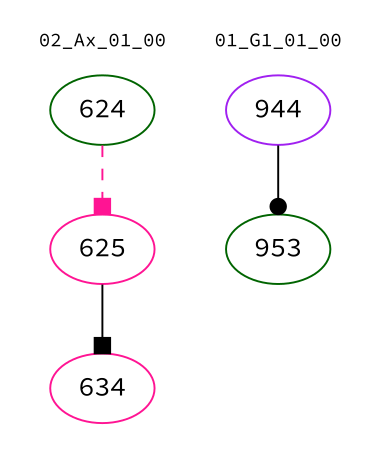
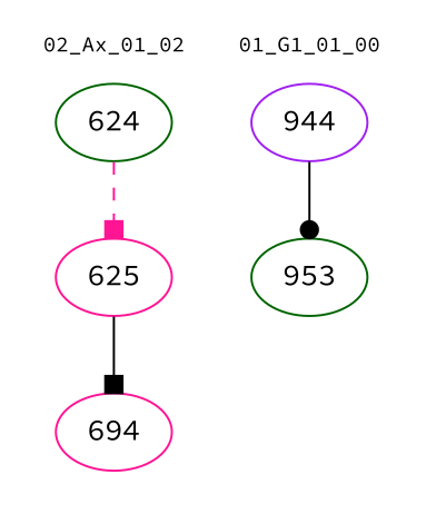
  digraph {
    fontname="Source Code Pro"
    node [color=deeppink fontname="Source Code Pro"]
    edge [arrowhead=box color=black fontname="Source Code Pro" style=solid]
    n1 [label=625]
    n2 [color=darkgreen label=624]
-   n3 [label=634]
+   n3 [label=694]
    n4 [color=purple label=944]
    n5 [color=darkgreen label=953]
    subgraph cluster_1 {
      color=white
      fontsize=10
-     label="02_Ax_01_00"
+     label="02_Ax_01_02"
      n1
      n2
      n3
    }
    subgraph cluster_2 {
      color=white
      fontsize=10
      label="01_G1_01_00"
      n4
      n5
    }
    n1 -> n3
    n2 -> n1 [color=deeppink style=dashed]
    n4 -> n5 [arrowhead=dot]
  }
